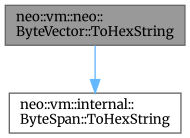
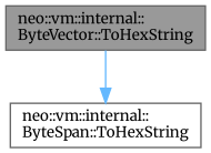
  digraph {
    rankdir=TB
    fontname=Merriweather
    node [fontname=Merriweather fontsize=10 shape=box style=filled]
-   n1 [color=gray40 fillcolor=grey60 fontcolor=black height=0.2 label="neo::vm::neo::\lByteVector::ToHexString" width=0.4]
+   n1 [color=gray40 fillcolor=grey60 fontcolor=black height=0.2 label="neo::vm::internal::\lByteVector::ToHexString" width=0.4]
    n2 [color=grey40 fillcolor=white height=0.2 label="neo::vm::internal::\lByteSpan::ToHexString" width=0.4]
    n1 -> n2 [color=steelblue1 fontname=Merriweather fontsize=10 labelfontname=Helvetica labelfontsize=10 style=solid]
  }
